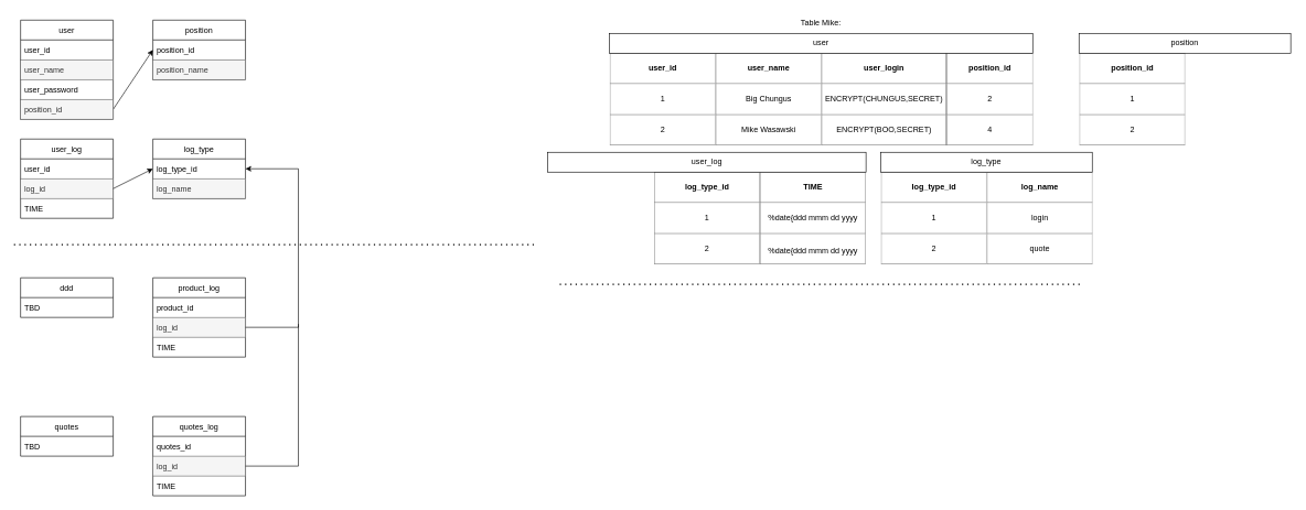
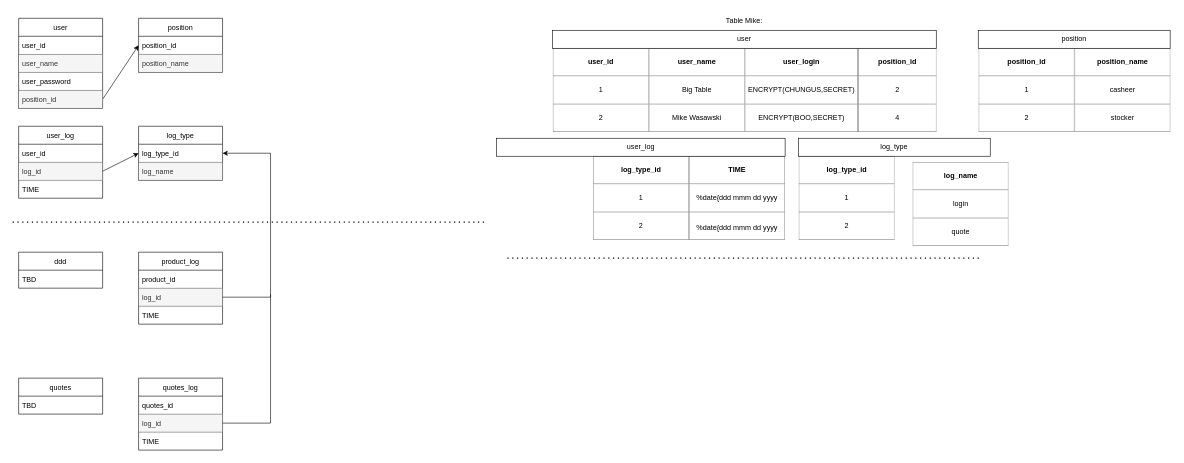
  <mxCell id="0" />
  <mxCell id="1" parent="0" />
  <mxCell id="2" value="" style="endArrow=classic;html=1;rounded=0;exitX=1;exitY=0.5;exitDx=0;exitDy=0;entryX=0;entryY=0.5;entryDx=0;entryDy=0;" parent="1" source="18" target="4" edge="1"><mxGeometry width="50" height="50" relative="1" as="geometry"><mxPoint x="10" y="185" as="sourcePoint" /><mxPoint x="229.4" y="66.56" as="targetPoint" /></mxGeometry></mxCell>
  <mxCell id="3" value="position" style="swimlane;fontStyle=0;childLayout=stackLayout;horizontal=1;startSize=30;horizontalStack=0;resizeParent=1;resizeParentMax=0;resizeLast=0;collapsible=1;marginBottom=0;" parent="1" vertex="1"><mxGeometry x="230" y="30" width="140" height="90" as="geometry" /></mxCell>
  <mxCell id="4" value="position_id" style="text;strokeColor=none;fillColor=none;align=left;verticalAlign=middle;spacingLeft=4;spacingRight=4;overflow=hidden;points=[[0,0.5],[1,0.5]];portConstraint=eastwest;rotatable=0;" parent="3" vertex="1"><mxGeometry y="30" width="140" height="30" as="geometry" /></mxCell>
  <mxCell id="5" value="position_name" style="text;strokeColor=#666666;fillColor=#f5f5f5;align=left;verticalAlign=middle;spacingLeft=4;spacingRight=4;overflow=hidden;points=[[0,0.5],[1,0.5]];portConstraint=eastwest;rotatable=0;fontColor=#333333;" parent="3" vertex="1"><mxGeometry y="60" width="140" height="30" as="geometry" /></mxCell>
  <mxCell id="6" value="user_log" style="swimlane;fontStyle=0;childLayout=stackLayout;horizontal=1;startSize=30;horizontalStack=0;resizeParent=1;resizeParentMax=0;resizeLast=0;collapsible=1;marginBottom=0;" parent="1" vertex="1"><mxGeometry x="30" y="210" width="140" height="120" as="geometry" /></mxCell>
  <mxCell id="7" value="user_id" style="text;strokeColor=none;fillColor=none;align=left;verticalAlign=middle;spacingLeft=4;spacingRight=4;overflow=hidden;points=[[0,0.5],[1,0.5]];portConstraint=eastwest;rotatable=0;" parent="6" vertex="1"><mxGeometry y="30" width="140" height="30" as="geometry" /></mxCell>
  <mxCell id="8" value="log_id" style="text;strokeColor=#666666;fillColor=#f5f5f5;align=left;verticalAlign=middle;spacingLeft=4;spacingRight=4;overflow=hidden;points=[[0,0.5],[1,0.5]];portConstraint=eastwest;rotatable=0;fontColor=#333333;" parent="6" vertex="1"><mxGeometry y="60" width="140" height="30" as="geometry" /></mxCell>
  <mxCell id="9" value="TIME" style="text;strokeColor=none;fillColor=none;align=left;verticalAlign=middle;spacingLeft=4;spacingRight=4;overflow=hidden;points=[[0,0.5],[1,0.5]];portConstraint=eastwest;rotatable=0;" parent="6" vertex="1"><mxGeometry y="90" width="140" height="30" as="geometry" /></mxCell>
  <mxCell id="10" value="log_type" style="swimlane;fontStyle=0;childLayout=stackLayout;horizontal=1;startSize=30;horizontalStack=0;resizeParent=1;resizeParentMax=0;resizeLast=0;collapsible=1;marginBottom=0;" parent="1" vertex="1"><mxGeometry x="230" y="210" width="140" height="90" as="geometry" /></mxCell>
  <mxCell id="11" value="log_type_id" style="text;strokeColor=none;fillColor=none;align=left;verticalAlign=middle;spacingLeft=4;spacingRight=4;overflow=hidden;points=[[0,0.5],[1,0.5]];portConstraint=eastwest;rotatable=0;" parent="10" vertex="1"><mxGeometry y="30" width="140" height="30" as="geometry" /></mxCell>
  <mxCell id="12" value="log_name" style="text;strokeColor=#666666;fillColor=#f5f5f5;align=left;verticalAlign=middle;spacingLeft=4;spacingRight=4;overflow=hidden;points=[[0,0.5],[1,0.5]];portConstraint=eastwest;rotatable=0;fontColor=#333333;" parent="10" vertex="1"><mxGeometry y="60" width="140" height="30" as="geometry" /></mxCell>
  <mxCell id="13" value="" style="endArrow=classic;html=1;rounded=0;entryX=0;entryY=0.5;entryDx=0;entryDy=0;exitX=1;exitY=0.5;exitDx=0;exitDy=0;" parent="1" source="8" target="11" edge="1"><mxGeometry width="50" height="50" relative="1" as="geometry"><mxPoint x="150" y="280" as="sourcePoint" /><mxPoint x="200" y="230" as="targetPoint" /></mxGeometry></mxCell>
  <mxCell id="14" value="user" style="swimlane;fontStyle=0;childLayout=stackLayout;horizontal=1;startSize=30;horizontalStack=0;resizeParent=1;resizeParentMax=0;resizeLast=0;collapsible=1;marginBottom=0;" parent="1" vertex="1"><mxGeometry x="30" y="30" width="140" height="150" as="geometry" /></mxCell>
  <mxCell id="15" value="user_id" style="text;strokeColor=none;fillColor=none;align=left;verticalAlign=middle;spacingLeft=4;spacingRight=4;overflow=hidden;points=[[0,0.5],[1,0.5]];portConstraint=eastwest;rotatable=0;" parent="14" vertex="1"><mxGeometry y="30" width="140" height="30" as="geometry" /></mxCell>
  <mxCell id="16" value="user_name" style="text;strokeColor=#666666;fillColor=#f5f5f5;align=left;verticalAlign=middle;spacingLeft=4;spacingRight=4;overflow=hidden;points=[[0,0.5],[1,0.5]];portConstraint=eastwest;rotatable=0;fontColor=#333333;" parent="14" vertex="1"><mxGeometry y="60" width="140" height="30" as="geometry" /></mxCell>
  <mxCell id="17" value="user_password" style="text;strokeColor=none;fillColor=none;align=left;verticalAlign=middle;spacingLeft=4;spacingRight=4;overflow=hidden;points=[[0,0.5],[1,0.5]];portConstraint=eastwest;rotatable=0;" parent="14" vertex="1"><mxGeometry y="90" width="140" height="30" as="geometry" /></mxCell>
  <mxCell id="18" value="position_id" style="text;strokeColor=#666666;fillColor=#f5f5f5;align=left;verticalAlign=middle;spacingLeft=4;spacingRight=4;overflow=hidden;points=[[0,0.5],[1,0.5]];portConstraint=eastwest;rotatable=0;fontColor=#333333;" parent="14" vertex="1"><mxGeometry y="120" width="140" height="30" as="geometry" /></mxCell>
  <mxCell id="19" value="ddd" style="swimlane;fontStyle=0;childLayout=stackLayout;horizontal=1;startSize=30;horizontalStack=0;resizeParent=1;resizeParentMax=0;resizeLast=0;collapsible=1;marginBottom=0;" parent="1" vertex="1"><mxGeometry x="30" y="420" width="140" height="60" as="geometry" /></mxCell>
  <mxCell id="20" value="TBD" style="text;strokeColor=none;fillColor=none;align=left;verticalAlign=middle;spacingLeft=4;spacingRight=4;overflow=hidden;points=[[0,0.5],[1,0.5]];portConstraint=eastwest;rotatable=0;" parent="19" vertex="1"><mxGeometry y="30" width="140" height="30" as="geometry" /></mxCell>
  <mxCell id="21" value="" style="endArrow=none;dashed=1;html=1;dashPattern=1 3;strokeWidth=2;rounded=0;" parent="1" edge="1"><mxGeometry width="50" height="50" relative="1" as="geometry"><mxPoint x="20" y="370" as="sourcePoint" /><mxPoint x="810" y="370" as="targetPoint" /></mxGeometry></mxCell>
  <mxCell id="22" value="product_log" style="swimlane;fontStyle=0;childLayout=stackLayout;horizontal=1;startSize=30;horizontalStack=0;resizeParent=1;resizeParentMax=0;resizeLast=0;collapsible=1;marginBottom=0;" parent="1" vertex="1"><mxGeometry x="230" y="420" width="140" height="120" as="geometry" /></mxCell>
  <mxCell id="23" value="product_id" style="text;strokeColor=none;fillColor=none;align=left;verticalAlign=middle;spacingLeft=4;spacingRight=4;overflow=hidden;points=[[0,0.5],[1,0.5]];portConstraint=eastwest;rotatable=0;" parent="22" vertex="1"><mxGeometry y="30" width="140" height="30" as="geometry" /></mxCell>
  <mxCell id="24" value="log_id" style="text;strokeColor=#666666;fillColor=#f5f5f5;align=left;verticalAlign=middle;spacingLeft=4;spacingRight=4;overflow=hidden;points=[[0,0.5],[1,0.5]];portConstraint=eastwest;rotatable=0;fontColor=#333333;" parent="22" vertex="1"><mxGeometry y="60" width="140" height="30" as="geometry" /></mxCell>
  <mxCell id="25" value="TIME" style="text;strokeColor=none;fillColor=none;align=left;verticalAlign=middle;spacingLeft=4;spacingRight=4;overflow=hidden;points=[[0,0.5],[1,0.5]];portConstraint=eastwest;rotatable=0;" parent="22" vertex="1"><mxGeometry y="90" width="140" height="30" as="geometry" /></mxCell>
  <mxCell id="26" value="quotes" style="swimlane;fontStyle=0;childLayout=stackLayout;horizontal=1;startSize=30;horizontalStack=0;resizeParent=1;resizeParentMax=0;resizeLast=0;collapsible=1;marginBottom=0;" parent="1" vertex="1"><mxGeometry x="30" y="630" width="140" height="60" as="geometry" /></mxCell>
  <mxCell id="27" value="TBD" style="text;strokeColor=none;fillColor=none;align=left;verticalAlign=middle;spacingLeft=4;spacingRight=4;overflow=hidden;points=[[0,0.5],[1,0.5]];portConstraint=eastwest;rotatable=0;" parent="26" vertex="1"><mxGeometry y="30" width="140" height="30" as="geometry" /></mxCell>
  <mxCell id="28" value="quotes_log" style="swimlane;fontStyle=0;childLayout=stackLayout;horizontal=1;startSize=30;horizontalStack=0;resizeParent=1;resizeParentMax=0;resizeLast=0;collapsible=1;marginBottom=0;" parent="1" vertex="1"><mxGeometry x="230" y="630" width="140" height="120" as="geometry" /></mxCell>
  <mxCell id="29" value="quotes_id" style="text;strokeColor=none;fillColor=none;align=left;verticalAlign=middle;spacingLeft=4;spacingRight=4;overflow=hidden;points=[[0,0.5],[1,0.5]];portConstraint=eastwest;rotatable=0;" parent="28" vertex="1"><mxGeometry y="30" width="140" height="30" as="geometry" /></mxCell>
  <mxCell id="30" value="log_id" style="text;strokeColor=#666666;fillColor=#f5f5f5;align=left;verticalAlign=middle;spacingLeft=4;spacingRight=4;overflow=hidden;points=[[0,0.5],[1,0.5]];portConstraint=eastwest;rotatable=0;fontColor=#333333;" parent="28" vertex="1"><mxGeometry y="60" width="140" height="30" as="geometry" /></mxCell>
  <mxCell id="31" value="TIME" style="text;strokeColor=none;fillColor=none;align=left;verticalAlign=middle;spacingLeft=4;spacingRight=4;overflow=hidden;points=[[0,0.5],[1,0.5]];portConstraint=eastwest;rotatable=0;" parent="28" vertex="1"><mxGeometry y="90" width="140" height="30" as="geometry" /></mxCell>
  <mxCell id="32" value="" style="endArrow=classic;html=1;rounded=0;exitX=1;exitY=0.5;exitDx=0;exitDy=0;entryX=1;entryY=0.5;entryDx=0;entryDy=0;" parent="1" source="24" target="11" edge="1"><mxGeometry width="50" height="50" relative="1" as="geometry"><mxPoint x="570" y="510" as="sourcePoint" /><mxPoint x="620" y="460" as="targetPoint" /><Array as="points"><mxPoint x="450" y="495" /><mxPoint x="450" y="255" /></Array></mxGeometry></mxCell>
  <mxCell id="33" value="" style="endArrow=none;html=1;rounded=0;exitX=1;exitY=0.5;exitDx=0;exitDy=0;" parent="1" source="30" edge="1"><mxGeometry width="50" height="50" relative="1" as="geometry"><mxPoint x="570" y="510" as="sourcePoint" /><mxPoint x="450" y="490" as="targetPoint" /><Array as="points"><mxPoint x="450" y="705" /></Array></mxGeometry></mxCell>
  <mxCell id="34" value="&lt;table border=&quot;1&quot; width=&quot;100%&quot; cellpadding=&quot;4&quot; style=&quot;width: 100% ; height: 100% ; border-collapse: collapse&quot;&gt;&lt;tbody&gt;&lt;tr&gt;&lt;th align=&quot;center&quot;&gt;user_id&lt;/th&gt;&lt;/tr&gt;&lt;tr&gt;&lt;td align=&quot;center&quot;&gt;1&lt;br&gt;&lt;/td&gt;&lt;/tr&gt;&lt;tr&gt;&lt;td align=&quot;center&quot;&gt;2&lt;/td&gt;&lt;/tr&gt;&lt;/tbody&gt;&lt;/table&gt;" style="text;html=1;strokeColor=none;fillColor=none;overflow=fill;rounded=0;" parent="1" vertex="1"><mxGeometry x="921" y="80" width="160" height="140" as="geometry" /></mxCell>
  <mxCell id="35" value="&lt;table border=&quot;1&quot; width=&quot;100%&quot; cellpadding=&quot;4&quot; style=&quot;width: 100% ; height: 100% ; border-collapse: collapse&quot;&gt;&lt;tbody&gt;&lt;tr&gt;&lt;th align=&quot;center&quot;&gt;position_id&lt;/th&gt;&lt;/tr&gt;&lt;tr&gt;&lt;td align=&quot;center&quot;&gt;2&lt;/td&gt;&lt;/tr&gt;&lt;tr&gt;&lt;td align=&quot;center&quot;&gt;4&lt;/td&gt;&lt;/tr&gt;&lt;/tbody&gt;&lt;/table&gt;" style="text;html=1;strokeColor=none;fillColor=none;overflow=fill;rounded=0;" parent="1" vertex="1"><mxGeometry x="1430" y="80" width="131" height="140" as="geometry" /></mxCell>
  <mxCell id="36" value="&lt;table border=&quot;1&quot; width=&quot;100%&quot; cellpadding=&quot;4&quot; style=&quot;width: 100% ; height: 100% ; border-collapse: collapse&quot;&gt;&lt;tbody&gt;&lt;tr&gt;&lt;th align=&quot;center&quot;&gt;user_login&lt;/th&gt;&lt;/tr&gt;&lt;tr&gt;&lt;td align=&quot;center&quot;&gt;ENCRYPT(CHUNGUS,SECRET)&lt;/td&gt;&lt;/tr&gt;&lt;tr&gt;&lt;td align=&quot;center&quot;&gt;ENCRYPT(BOO,SECRET)&lt;/td&gt;&lt;/tr&gt;&lt;/tbody&gt;&lt;/table&gt;" style="text;html=1;strokeColor=none;fillColor=none;overflow=fill;rounded=0;" parent="1" vertex="1"><mxGeometry x="1241" y="80" width="189" height="140" as="geometry" /></mxCell>
- <mxCell id="37" value="&lt;table border=&quot;1&quot; width=&quot;100%&quot; cellpadding=&quot;4&quot; style=&quot;width: 100% ; height: 100% ; border-collapse: collapse&quot;&gt;&lt;tbody&gt;&lt;tr&gt;&lt;th align=&quot;center&quot;&gt;&lt;b&gt;user_name&lt;/b&gt;&lt;/th&gt;&lt;/tr&gt;&lt;tr&gt;&lt;td align=&quot;center&quot;&gt;Big Chungus&lt;/td&gt;&lt;/tr&gt;&lt;tr&gt;&lt;td align=&quot;center&quot;&gt;Mike Wasawski&lt;/td&gt;&lt;/tr&gt;&lt;/tbody&gt;&lt;/table&gt;" style="text;html=1;strokeColor=none;fillColor=none;overflow=fill;rounded=0;" parent="1" vertex="1"><mxGeometry x="1081" y="80" width="160" height="140" as="geometry" /></mxCell>
+ <mxCell id="37" value="&lt;table border=&quot;1&quot; width=&quot;100%&quot; cellpadding=&quot;4&quot; style=&quot;width: 100% ; height: 100% ; border-collapse: collapse&quot;&gt;&lt;tbody&gt;&lt;tr&gt;&lt;th align=&quot;center&quot;&gt;&lt;b&gt;user_name&lt;/b&gt;&lt;/th&gt;&lt;/tr&gt;&lt;tr&gt;&lt;td align=&quot;center&quot;&gt;Big Table&lt;/td&gt;&lt;/tr&gt;&lt;tr&gt;&lt;td align=&quot;center&quot;&gt;Mike Wasawski&lt;/td&gt;&lt;/tr&gt;&lt;/tbody&gt;&lt;/table&gt;" style="text;html=1;strokeColor=none;fillColor=none;overflow=fill;rounded=0;" parent="1" vertex="1"><mxGeometry x="1081" y="80" width="160" height="140" as="geometry" /></mxCell>
  <mxCell id="38" value="Table Mike:" style="text;html=1;strokeColor=none;fillColor=none;align=center;verticalAlign=middle;whiteSpace=wrap;rounded=0;" parent="1" vertex="1"><mxGeometry x="1180" y="20" width="120" height="30" as="geometry" /></mxCell>
  <mxCell id="39" value="user" style="rounded=0;whiteSpace=wrap;html=1;fillColor=default;gradientColor=none;" parent="1" vertex="1"><mxGeometry x="920" y="50" width="640" height="30" as="geometry" /></mxCell>
  <mxCell id="40" value="&lt;table border=&quot;1&quot; width=&quot;100%&quot; cellpadding=&quot;4&quot; style=&quot;width: 100% ; height: 100% ; border-collapse: collapse&quot;&gt;&lt;tbody&gt;&lt;tr&gt;&lt;th align=&quot;center&quot;&gt;TIME&lt;/th&gt;&lt;/tr&gt;&lt;tr&gt;&lt;td align=&quot;center&quot;&gt;&lt;span&gt;&lt;br&gt;&lt;/span&gt;&lt;/td&gt;&lt;/tr&gt;&lt;tr&gt;&lt;td align=&quot;center&quot;&gt;&lt;br&gt;&lt;/td&gt;&lt;/tr&gt;&lt;/tbody&gt;&lt;/table&gt;" style="text;html=1;strokeColor=none;fillColor=none;overflow=fill;rounded=0;" parent="1" vertex="1"><mxGeometry x="1148" y="260" width="160" height="140" as="geometry" /></mxCell>
  <mxCell id="41" value="&lt;table border=&quot;1&quot; width=&quot;100%&quot; cellpadding=&quot;4&quot; style=&quot;width: 100% ; height: 100% ; border-collapse: collapse&quot;&gt;&lt;tbody&gt;&lt;tr&gt;&lt;th align=&quot;center&quot;&gt;&lt;b&gt;log_type_id&lt;/b&gt;&lt;/th&gt;&lt;/tr&gt;&lt;tr&gt;&lt;td align=&quot;center&quot;&gt;1&lt;/td&gt;&lt;/tr&gt;&lt;tr&gt;&lt;td align=&quot;center&quot;&gt;2&lt;/td&gt;&lt;/tr&gt;&lt;/tbody&gt;&lt;/table&gt;" style="text;html=1;strokeColor=none;fillColor=none;overflow=fill;rounded=0;" parent="1" vertex="1"><mxGeometry x="988" y="260" width="160" height="140" as="geometry" /></mxCell>
  <mxCell id="42" value="user_log" style="rounded=0;whiteSpace=wrap;html=1;fillColor=default;gradientColor=none;" parent="1" vertex="1"><mxGeometry x="827" y="230" width="481" height="30" as="geometry" /></mxCell>
  <mxCell id="43" value="%date{ddd mmm dd yyyy HH:MM:ss}%" style="text;html=1;strokeColor=none;fillColor=none;align=center;verticalAlign=middle;whiteSpace=wrap;overflow=hidden;rounded=0;" parent="1" vertex="1"><mxGeometry x="1148" y="320" width="160" height="20" as="geometry" /></mxCell>
  <mxCell id="44" value="%date{ddd mmm dd yyyy HH:MM:ss}%" style="text;html=1;strokeColor=none;fillColor=none;align=center;verticalAlign=middle;whiteSpace=wrap;overflow=hidden;rounded=0;" parent="1" vertex="1"><mxGeometry x="1148" y="370" width="160" height="20" as="geometry" /></mxCell>
  <mxCell id="45" value="&lt;table border=&quot;1&quot; width=&quot;100%&quot; cellpadding=&quot;4&quot; style=&quot;width: 100% ; height: 100% ; border-collapse: collapse&quot;&gt;&lt;tbody&gt;&lt;tr&gt;&lt;th align=&quot;center&quot;&gt;log_type_id&lt;/th&gt;&lt;/tr&gt;&lt;tr&gt;&lt;td align=&quot;center&quot;&gt;1&lt;br&gt;&lt;/td&gt;&lt;/tr&gt;&lt;tr&gt;&lt;td align=&quot;center&quot;&gt;2&lt;/td&gt;&lt;/tr&gt;&lt;/tbody&gt;&lt;/table&gt;" style="text;html=1;strokeColor=none;fillColor=none;overflow=fill;rounded=0;" parent="1" vertex="1"><mxGeometry x="1331" y="260" width="160" height="140" as="geometry" /></mxCell>
- <mxCell id="46" value="&lt;table border=&quot;1&quot; width=&quot;100%&quot; cellpadding=&quot;4&quot; style=&quot;width: 100% ; height: 100% ; border-collapse: collapse&quot;&gt;&lt;tbody&gt;&lt;tr&gt;&lt;th align=&quot;center&quot;&gt;&lt;b&gt;log_name&lt;/b&gt;&lt;/th&gt;&lt;/tr&gt;&lt;tr&gt;&lt;td align=&quot;center&quot;&gt;login&lt;/td&gt;&lt;/tr&gt;&lt;tr&gt;&lt;td align=&quot;center&quot;&gt;quote&lt;/td&gt;&lt;/tr&gt;&lt;/tbody&gt;&lt;/table&gt;" style="text;html=1;strokeColor=none;fillColor=none;overflow=fill;rounded=0;" parent="1" vertex="1"><mxGeometry x="1491" y="260" width="160" height="140" as="geometry" /></mxCell>
+ <mxCell id="46" value="&lt;table border=&quot;1&quot; width=&quot;100%&quot; cellpadding=&quot;4&quot; style=&quot;width: 100% ; height: 100% ; border-collapse: collapse&quot;&gt;&lt;tbody&gt;&lt;tr&gt;&lt;th align=&quot;center&quot;&gt;&lt;b&gt;log_name&lt;/b&gt;&lt;/th&gt;&lt;/tr&gt;&lt;tr&gt;&lt;td align=&quot;center&quot;&gt;login&lt;/td&gt;&lt;/tr&gt;&lt;tr&gt;&lt;td align=&quot;center&quot;&gt;quote&lt;/td&gt;&lt;/tr&gt;&lt;/tbody&gt;&lt;/table&gt;" style="text;html=1;strokeColor=none;fillColor=none;overflow=fill;rounded=0;" parent="1" vertex="1"><mxGeometry x="1521" y="270" width="160" height="140" as="geometry" /></mxCell>
  <mxCell id="47" value="log_type" style="rounded=0;whiteSpace=wrap;html=1;fillColor=default;gradientColor=none;" parent="1" vertex="1"><mxGeometry x="1330" y="230" width="320" height="30" as="geometry" /></mxCell>
  <mxCell id="48" value="" style="endArrow=none;dashed=1;html=1;dashPattern=1 3;strokeWidth=2;rounded=0;" parent="1" edge="1"><mxGeometry width="50" height="50" relative="1" as="geometry"><mxPoint x="845" y="430" as="sourcePoint" /><mxPoint x="1635" y="430" as="targetPoint" /></mxGeometry></mxCell>
  <mxCell id="49" value="&lt;table border=&quot;1&quot; width=&quot;100%&quot; cellpadding=&quot;4&quot; style=&quot;width: 100% ; height: 100% ; border-collapse: collapse&quot;&gt;&lt;tbody&gt;&lt;tr&gt;&lt;th align=&quot;center&quot;&gt;position_id&lt;/th&gt;&lt;/tr&gt;&lt;tr&gt;&lt;td align=&quot;center&quot;&gt;1&lt;br&gt;&lt;/td&gt;&lt;/tr&gt;&lt;tr&gt;&lt;td align=&quot;center&quot;&gt;2&lt;/td&gt;&lt;/tr&gt;&lt;/tbody&gt;&lt;/table&gt;" style="text;html=1;strokeColor=none;fillColor=none;overflow=fill;rounded=0;" parent="1" vertex="1"><mxGeometry x="1631" y="80" width="160" height="140" as="geometry" /></mxCell>
+ <mxCell id="50" value="&lt;table border=&quot;1&quot; width=&quot;100%&quot; cellpadding=&quot;4&quot; style=&quot;width: 100% ; height: 100% ; border-collapse: collapse&quot;&gt;&lt;tbody&gt;&lt;tr&gt;&lt;th align=&quot;center&quot;&gt;&lt;b&gt;position_name&lt;/b&gt;&lt;/th&gt;&lt;/tr&gt;&lt;tr&gt;&lt;td align=&quot;center&quot;&gt;casheer&lt;/td&gt;&lt;/tr&gt;&lt;tr&gt;&lt;td align=&quot;center&quot;&gt;stocker&lt;/td&gt;&lt;/tr&gt;&lt;/tbody&gt;&lt;/table&gt;" style="text;html=1;strokeColor=none;fillColor=none;overflow=fill;rounded=0;" parent="1" vertex="1"><mxGeometry x="1791" y="80" width="160" height="140" as="geometry" /></mxCell>
  <mxCell id="51" value="position" style="rounded=0;whiteSpace=wrap;html=1;fillColor=default;gradientColor=none;" parent="1" vertex="1"><mxGeometry x="1630" y="50" width="320" height="30" as="geometry" /></mxCell>
